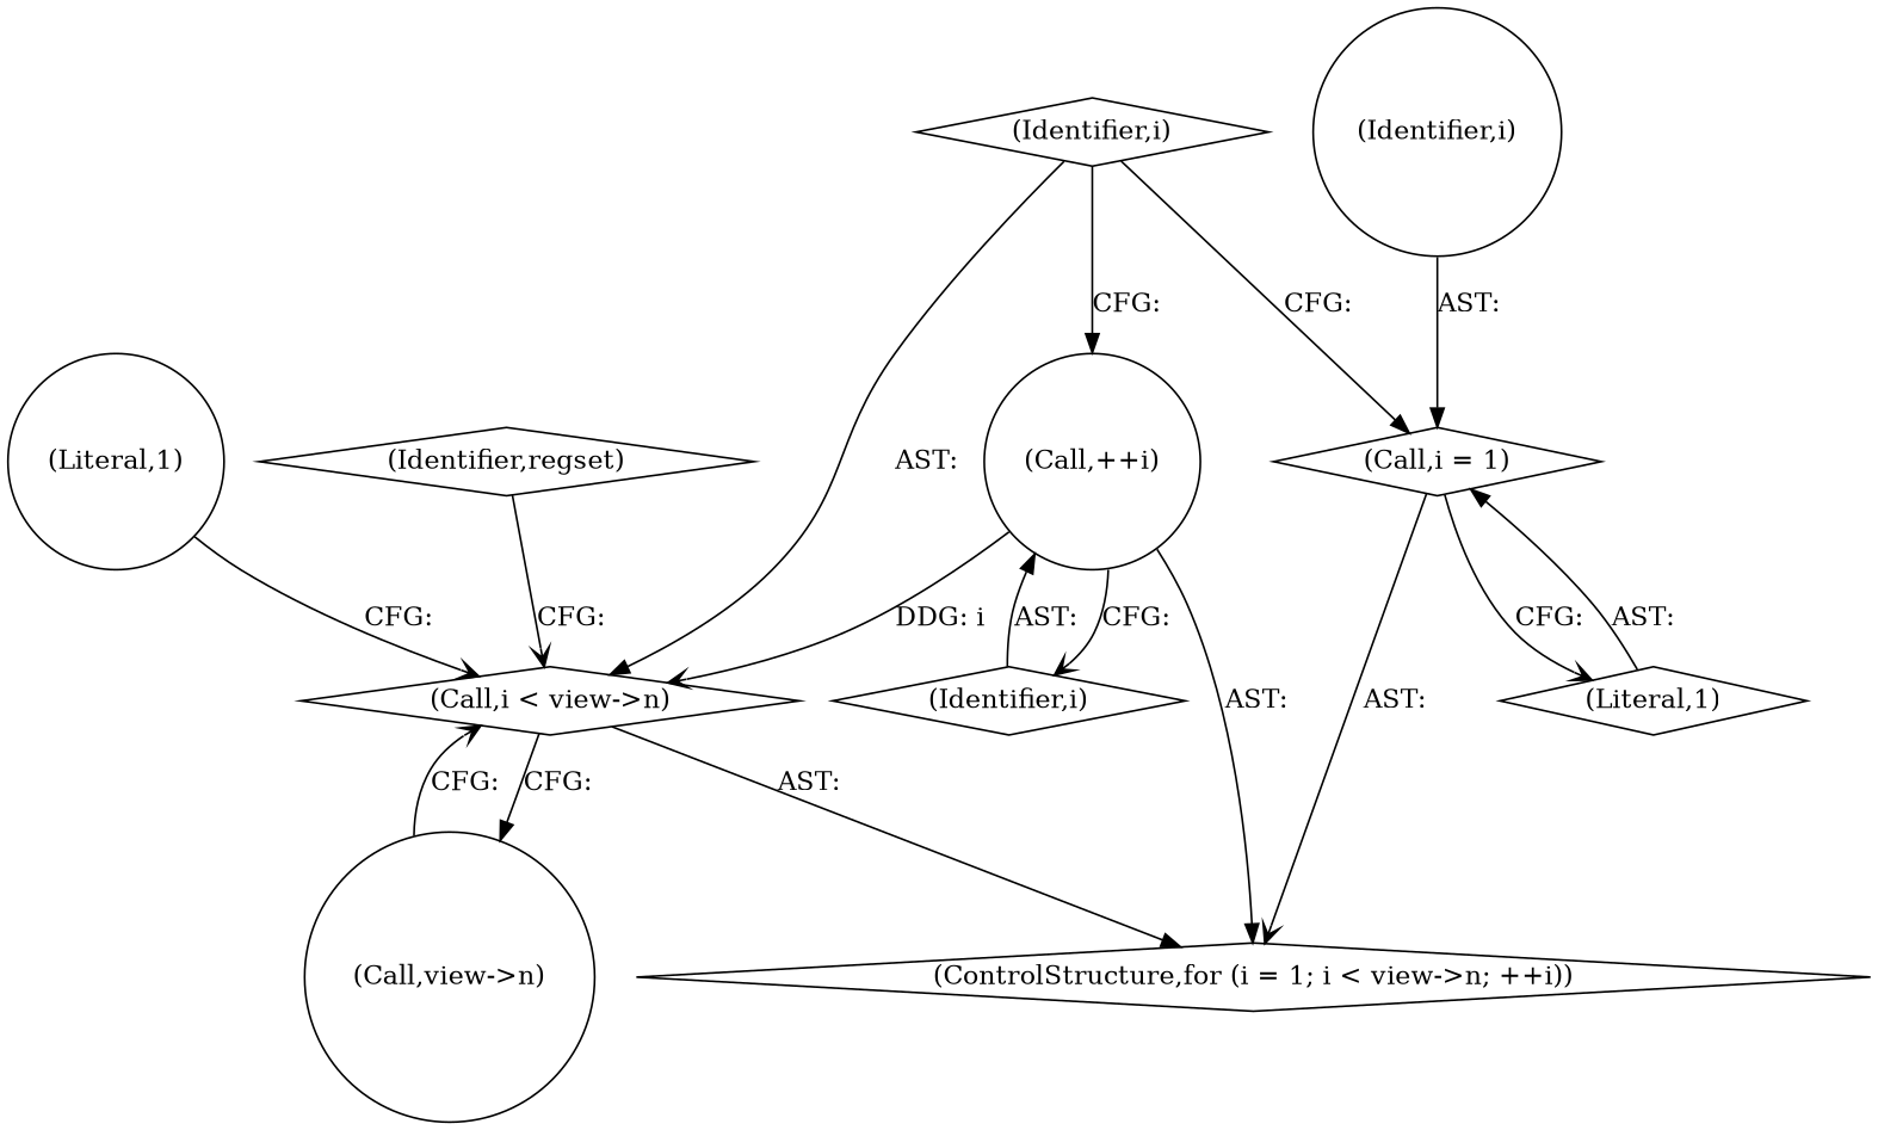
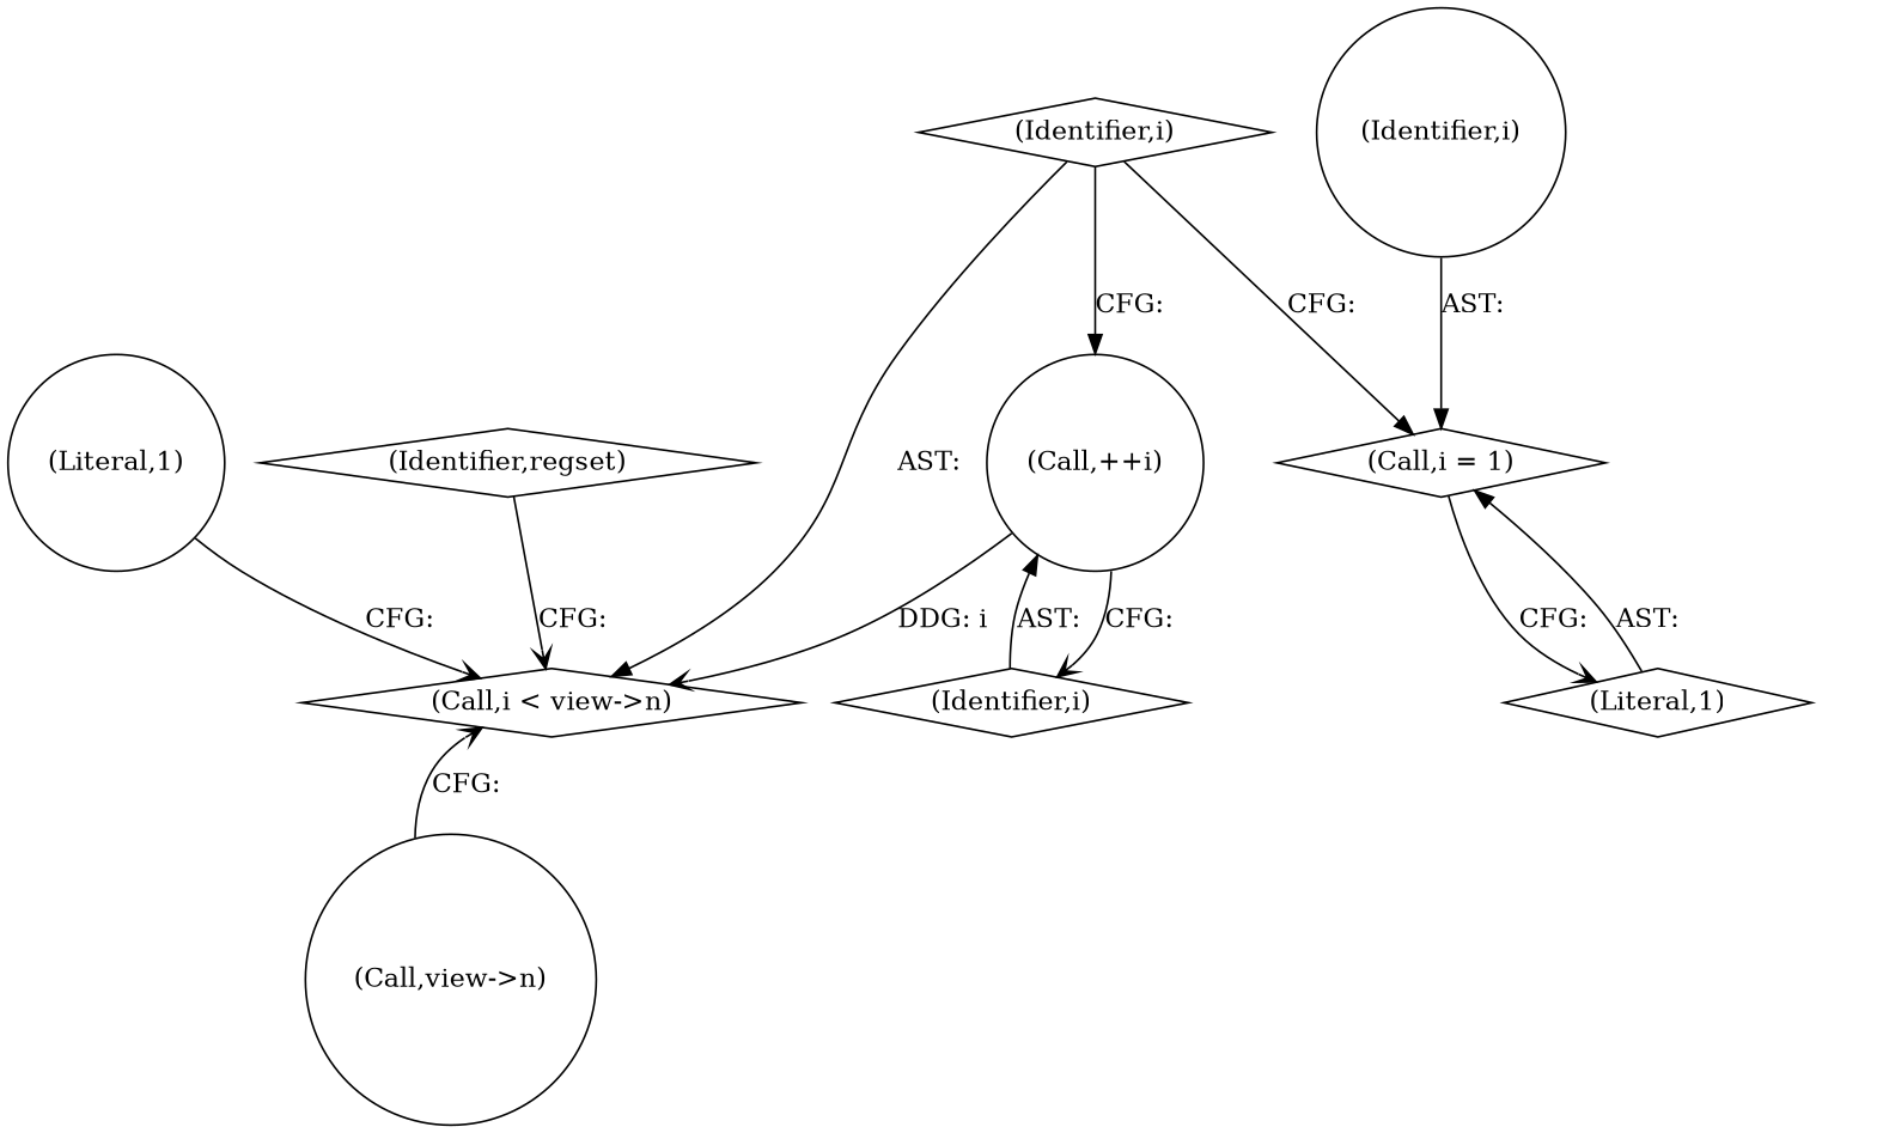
  digraph {
    node [shape=diamond]
    edge [arrowhead=normal]
    n1 [label="(Call,i < view->n)"]
    n2 [label="(Call,view->n)" shape=circle]
-   n3 [label="(ControlStructure,for (i = 1; i < view->n; ++i))"]
    n4 [label="(Call,++i)" shape=circle]
    n5 [label="(Identifier,i)"]
    n6 [label="(Call,i = 1)"]
    n7 [label="(Literal,1)"]
    n8 [label="(Literal,1)" shape=circle]
    n9 [label="(Identifier,regset)"]
    n10 [label="(Identifier,i)" shape=circle]
    n11 [label="(Identifier,i)"]
-   n1 -> n2 [label="CFG: "]
-   n1 -> n3 [label="AST: "]
    n2 -> n1 [arrowhead=vee label="CFG: "]
    n4 -> n1 [arrowhead=vee label="DDG: i"]
-   n4 -> n3 [label="AST: "]
    n4 -> n5 [arrowhead=vee label="CFG: "]
    n5 -> n4 [label="AST: "]
-   n6 -> n3 [arrowhead=vee label="AST: "]
    n6 -> n7 [arrowhead=vee label="CFG: "]
    n7 -> n6 [label="AST: "]
    n8 -> n1 [arrowhead=vee label="CFG: "]
    n9 -> n1 [arrowhead=vee label="CFG: "]
    n10 -> n6 [label="AST: "]
    n11 -> n1 [label="AST: "]
    n11 -> n4 [label="CFG: "]
    n11 -> n6 [label="CFG: "]
  }
